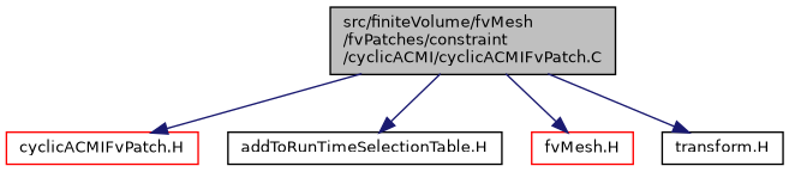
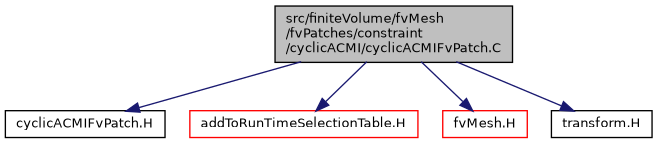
  digraph {
    node [color=black fontname=Helvetica fontsize=10 shape=record]
    edge [color=midnightblue fontname=Helvetica fontsize=10 labelfontname=Helvetica labelfontsize=10 style=solid]
    n1 [fillcolor=grey75 fontcolor=black height=0.2 label="src/finiteVolume/fvMesh\l/fvPatches/constraint\l/cyclicACMI/cyclicACMIFvPatch.C" style=filled width=0.4]
-   n2 [color=red height=0.2 label="cyclicACMIFvPatch.H" width=0.4]
-   n3 [height=0.2 label="addToRunTimeSelectionTable.H" width=0.4]
+   n2 [height=0.2 label="cyclicACMIFvPatch.H" width=0.4]
+   n3 [color=red height=0.2 label="addToRunTimeSelectionTable.H" width=0.4]
    n4 [color=red height=0.2 label="fvMesh.H" width=0.4]
    n5 [height=0.2 label="transform.H" width=0.4]
    n1 -> n2
    n1 -> n3
    n1 -> n4
    n1 -> n5
  }
